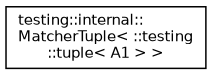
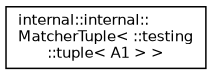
  digraph {
    rankdir=LR
-   n1 [color=black fillcolor=white fontname=Helvetica fontsize=10 height=0.2 label="testing::internal::\lMatcherTuple\< ::testing\l::tuple\< A1 \> \>" shape=record style=filled width=0.4]
+   n1 [color=black fillcolor=white fontname=Helvetica fontsize=10 height=0.2 label="internal::internal::\lMatcherTuple\< ::testing\l::tuple\< A1 \> \>" shape=record style=filled width=0.4]
  }
